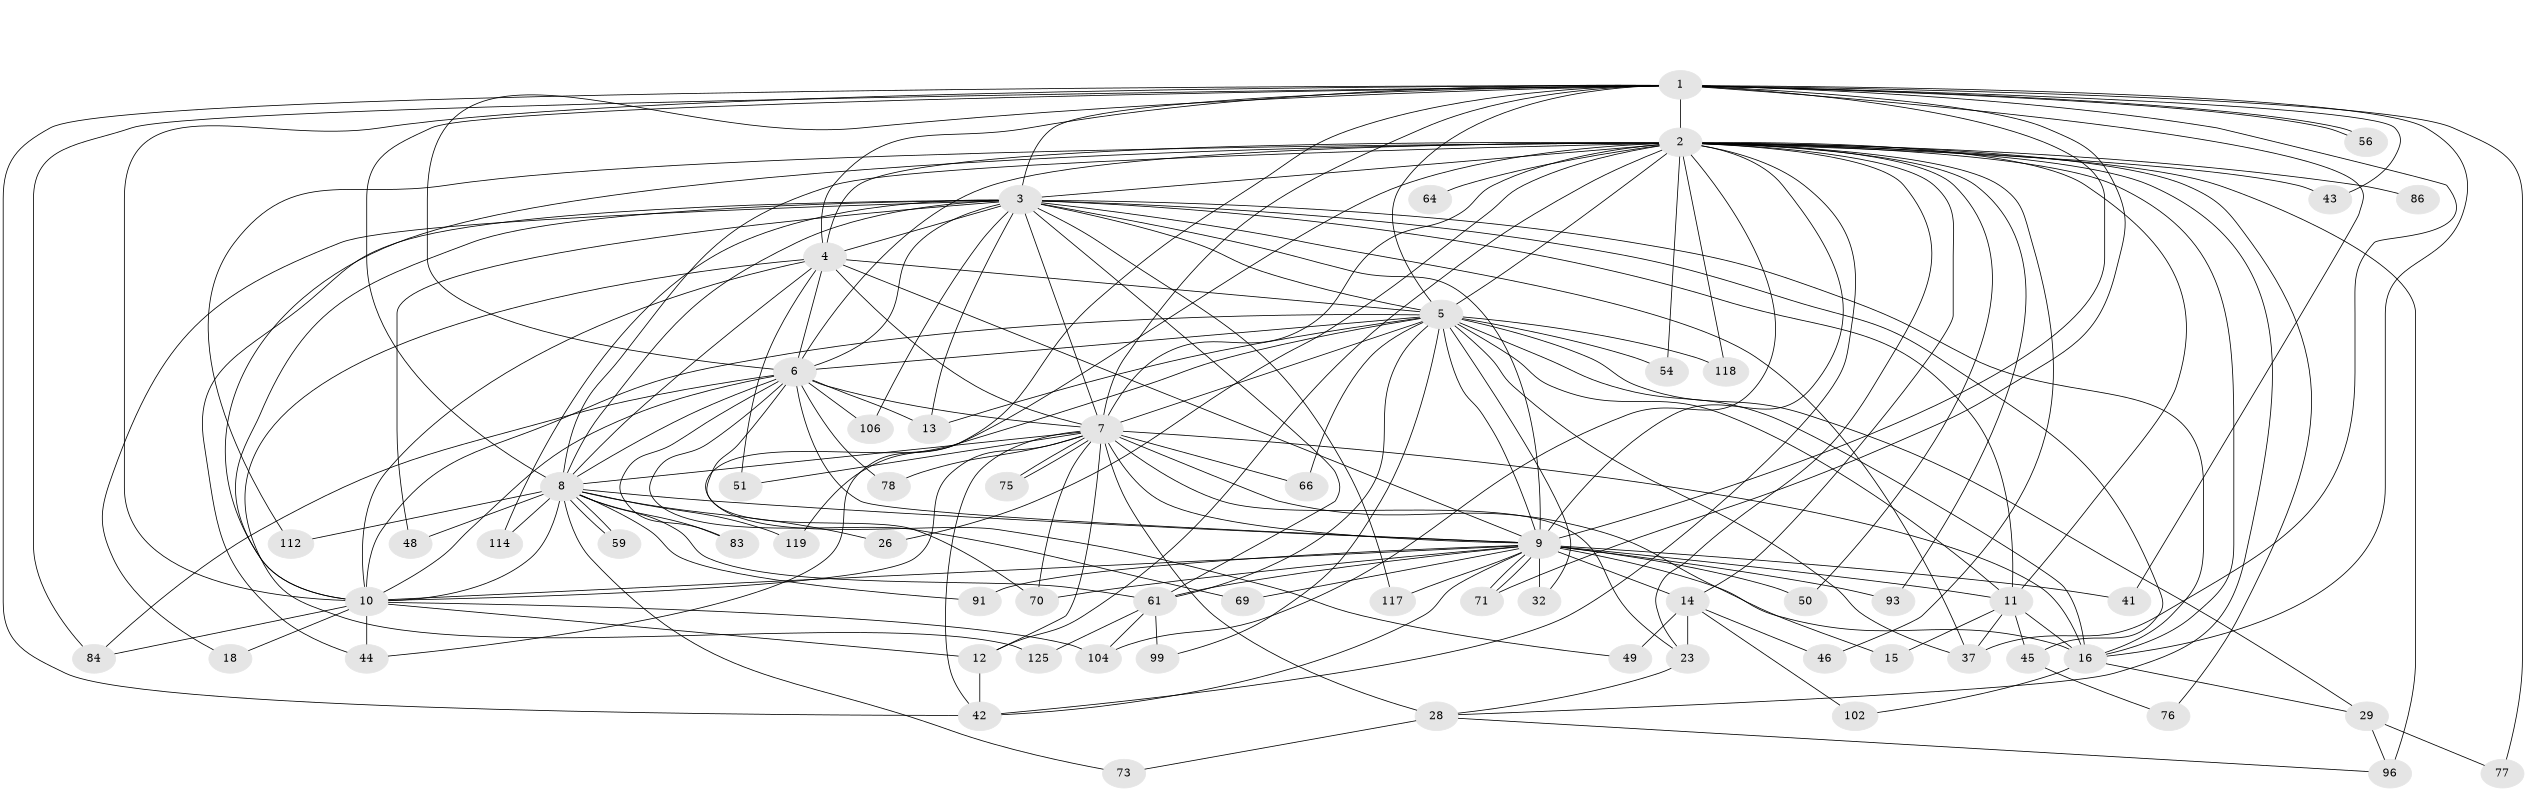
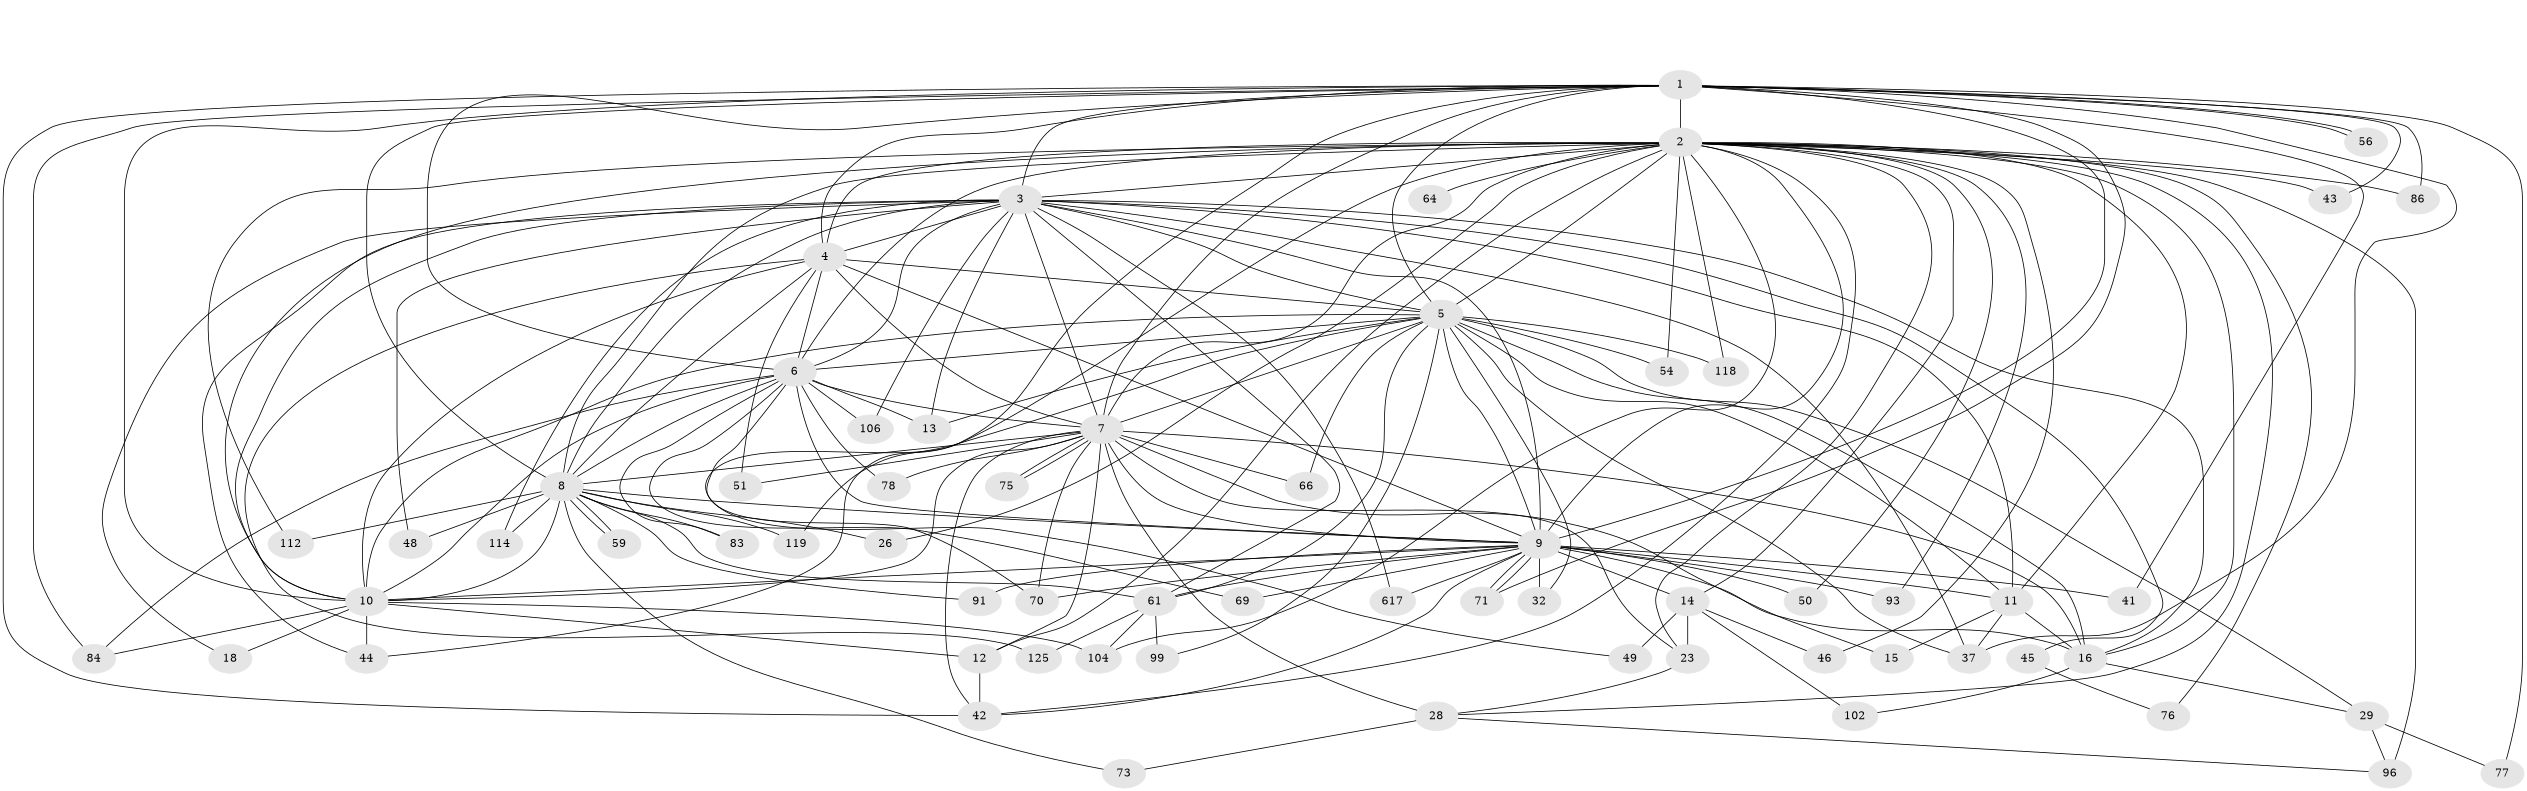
  graph {
    node [color=gray90 style=filled]
    2 [super="+35+17+33+52+34+98+19"]
    3
    4
    5 [super="+80+72+22"]
    6 [super="+63+100"]
    7
    8
    9 [super="+30+97+39+21"]
    10
    42 [super="+122+74"]
    43
    86
    11 [super="+67"]
    12
    14
    16 [super="+85+24"]
    23
    26
    28 [super="+121+53"]
    44 [super="+65"]
    46
    50
    54 [super="+57"]
    64
    76
    93
    96
    104 [super="+124"]
    112
    118
    1
    37 [super="+38"]
    41
    56
    70
    71 [super="+101"]
    77
    84 [super="+126"]
    13
    18
    45
    48
    61 [super="+88"]
    106
    114
-   117
+   117 [label=617]
    51
    125
    29
    32
    66
    99
    119
    49
    69
    78
    83
    15
    75
    59
    73
    91
    102
    2 -- 3 [weight=2]
    2 -- 4 [weight=3]
    2 -- 5 [weight=3]
    2 -- 6
    2 -- 7
    2 -- 8 [weight=3]
    2 -- 9 [weight=3]
    2 -- 10 [weight=2]
    2 -- 42
    2 -- 43
    2 -- 86
    2 -- 11
    2 -- 12
    2 -- 14 [weight=3]
    2 -- 16 [weight=2]
    2 -- 23
    2 -- 26 [weight=2]
    2 -- 28
    2 -- 44
    2 -- 46
    2 -- 50
    2 -- 54 [weight=2]
    2 -- 64 [weight=2]
    2 -- 76
    2 -- 93
    2 -- 96 [weight=2]
    2 -- 104
    2 -- 112
    2 -- 118
    3 -- 4
    3 -- 5 [weight=2]
    3 -- 6 [weight=3]
    3 -- 7
    3 -- 8
    3 -- 9
    3 -- 10
    3 -- 11 [weight=2]
    3 -- 16 [weight=2]
    3 -- 44
    3 -- 37
    3 -- 13
    3 -- 18
    3 -- 45
    3 -- 48
    3 -- 61
    3 -- 106
    3 -- 114
    3 -- 117
    4 -- 5
    4 -- 6
    4 -- 7
    4 -- 8
    4 -- 9 [weight=2]
    4 -- 10
    4 -- 51
    4 -- 125
    5 -- 6
    5 -- 7
    5 -- 9 [weight=4]
    5 -- 10
    5 -- 11
    5 -- 16 [weight=2]
    5 -- 54
    5 -- 118
    5 -- 37
    5 -- 13
    5 -- 61
    5 -- 29
    5 -- 32
    5 -- 66
    5 -- 99
    5 -- 119
    6 -- 7
    6 -- 8
    6 -- 9 [weight=2]
    6 -- 10
    6 -- 84
    6 -- 13
    6 -- 106
    6 -- 49
    6 -- 69
    6 -- 78
    6 -- 83
    7 -- 8
    7 -- 9 [weight=2]
    7 -- 10
    7 -- 42
    7 -- 12
    7 -- 16 [weight=2]
    7 -- 23
    7 -- 28 [weight=2]
    7 -- 70
    7 -- 51
    7 -- 66
    7 -- 78
    7 -- 15
    7 -- 75
    7 -- 75
    8 -- 9 [weight=2]
    8 -- 10
    8 -- 26
    8 -- 112
    8 -- 48
    8 -- 61
    8 -- 114
    8 -- 119
    8 -- 83
    8 -- 59
    8 -- 59
    8 -- 73
    8 -- 91
    9 -- 10 [weight=2]
    9 -- 42
    9 -- 11 [weight=3]
    9 -- 14
    9 -- 16 [weight=2]
    9 -- 50
    9 -- 93
    9 -- 41
    9 -- 70
    9 -- 71
    9 -- 71
    9 -- 61
    9 -- 117
    9 -- 32 [weight=2]
    9 -- 69
    9 -- 91
    10 -- 12
    10 -- 44
    10 -- 104
    10 -- 84
    10 -- 18
    11 -- 16
    11 -- 37
-   11 -- 45
    11 -- 15
    12 -- 42
    14 -- 23
    14 -- 46
    14 -- 49
    14 -- 102
    16 -- 29
    16 -- 102
    23 -- 28
    28 -- 96
    28 -- 73
    1 -- 2
    1 -- 3
    1 -- 4
    1 -- 5 [weight=2]
    1 -- 6 [weight=2]
    1 -- 7
    1 -- 8
    1 -- 9 [weight=3]
    1 -- 10
    1 -- 42
    1 -- 43
-   1 -- 16
+   1 -- 86
    1 -- 37
    1 -- 41
    1 -- 56
    1 -- 56
    1 -- 70
    1 -- 71
    1 -- 77
    1 -- 84
    45 -- 76
    61 -- 104
    61 -- 125
    61 -- 99
    29 -- 96
    29 -- 77
  }
